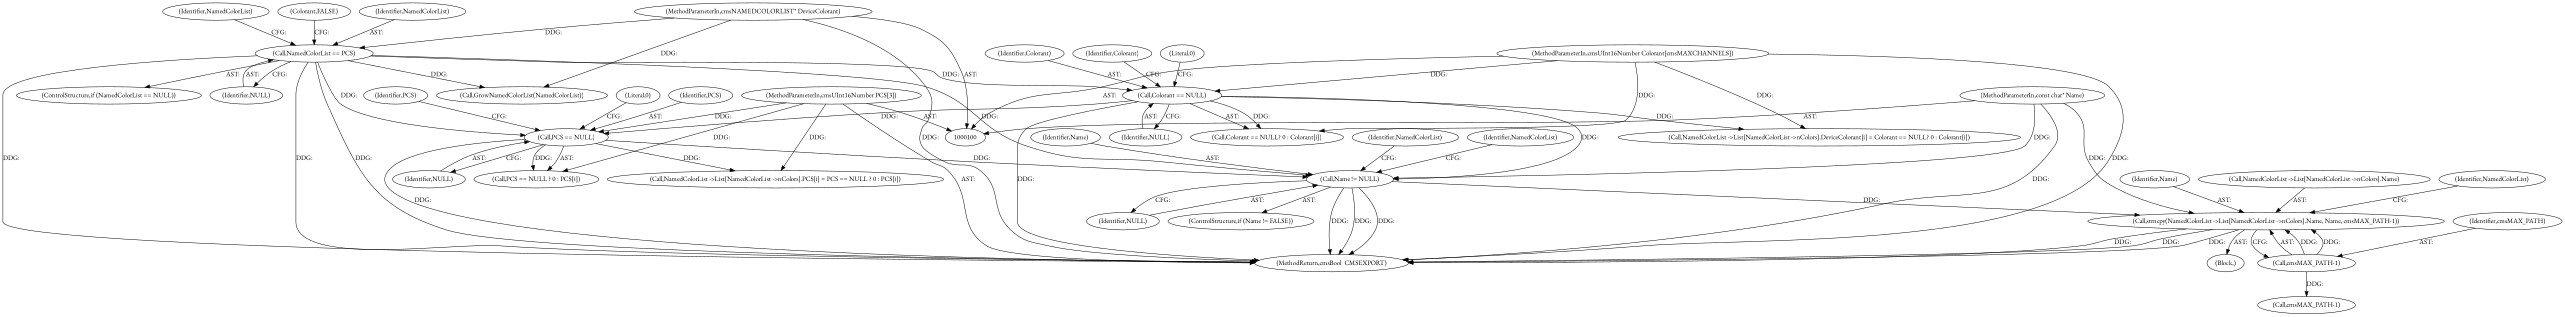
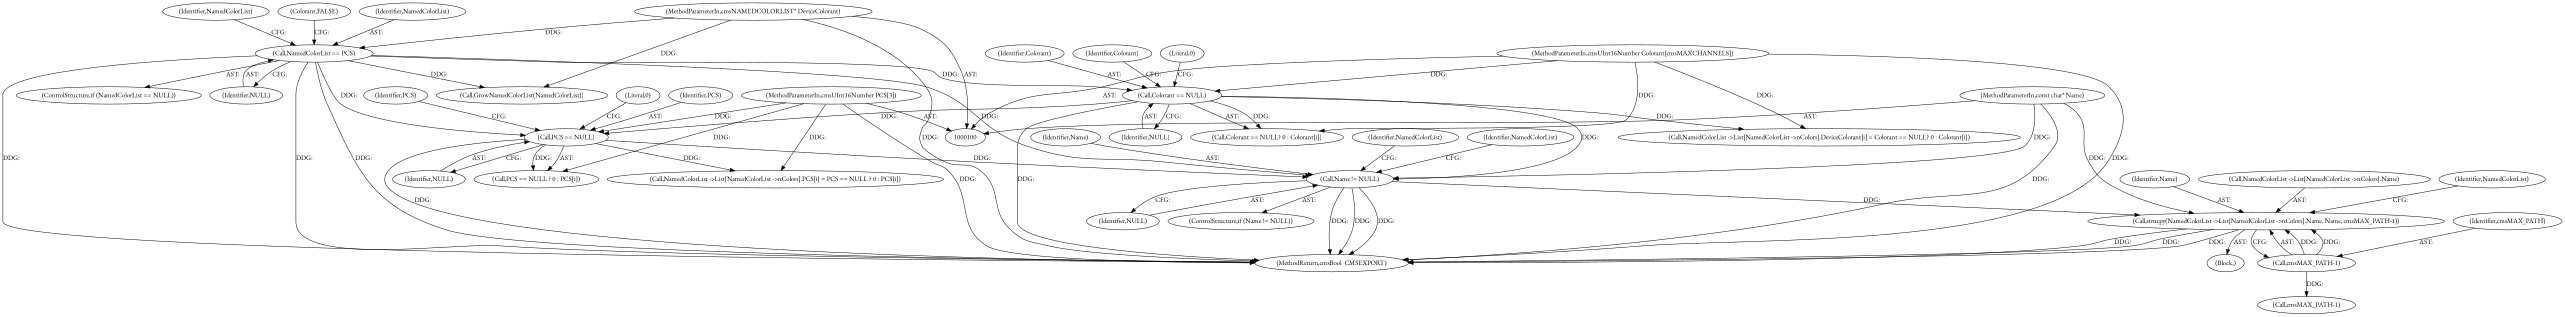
  digraph {
    fontname="EB Garamond"
    node [fontname="EB Garamond"]
    edge [fontname="EB Garamond"]
    n1 [label="(Call,strncpy(NamedColorList ->List[NamedColorList ->nColors].Name, Name, cmsMAX_PATH-1))"]
    n2 [label="(Call,cmsMAX_PATH-1)"]
    n3 [label="(MethodReturn,cmsBool  CMSEXPORT)"]
    n4 [label="(Block,)"]
    n5 [label="(Call,cmsMAX_PATH-1)"]
    n6 [label="(Call,Name != NULL)"]
    n7 [label="(Identifier,NULL)"]
-   n8 [label="(ControlStructure,if (Name != FALSE))"]
+   n8 [label="(ControlStructure,if (Name != NULL))"]
    n9 [label="(MethodParameterIn,const char* Name)"]
    1000100
    n11 [label="(Call,PCS == NULL)"]
    n12 [label="(Call,NamedColorList ->List[NamedColorList ->nColors].PCS[i] = PCS == NULL ? 0 : PCS[i])"]
    n13 [label="(Identifier,NULL)"]
    n14 [label="(Call,PCS == NULL ? 0 : PCS[i])"]
    n15 [label="(MethodParameterIn,cmsUInt16Number PCS[3])"]
    n16 [label="(Call,NamedColorList == PCS)"]
    n17 [label="(Call,Colorant == NULL)"]
    n18 [label="(Identifier,NULL)"]
    n19 [label="(ControlStructure,if (NamedColorList == NULL))"]
    n20 [label="(Call,GrowNamedColorList(NamedColorList))"]
    n21 [label="(Call,NamedColorList ->List[NamedColorList ->nColors].DeviceColorant[i] = Colorant == NULL? 0 : Colorant[i])"]
    n22 [label="(Call,Colorant == NULL? 0 : Colorant[i])"]
    n23 [label="(Identifier,NULL)"]
    n24 [label="(MethodParameterIn,cmsNAMEDCOLORLIST* DeviceColorant)"]
    n25 [label="(MethodParameterIn,cmsUInt16Number Colorant[cmsMAXCHANNELS])"]
    n26 [label="(Literal,0)"]
    n27 [label="(Identifier,NamedColorList)"]
    n28 [label="(Identifier,Name)"]
    n29 [label="(Identifier,Colorant)"]
    n30 [label="(Literal,0)"]
    n31 [label="(Identifier,Name)"]
    n32 [label="(Colorant,FALSE)"]
    n33 [label="(Identifier,NamedColorList)"]
    n34 [label="(Identifier,PCS)"]
    n35 [label="(Identifier,cmsMAX_PATH)"]
    n36 [label="(Call,NamedColorList ->List[NamedColorList ->nColors].Name)"]
    n37 [label="(Identifier,NamedColorList)"]
    n38 [label="(Identifier,NamedColorList)"]
    n39 [label="(Identifier,PCS)"]
    n40 [label="(Identifier,Colorant)"]
    n41 [label="(Identifier,NamedColorList)"]
    n1 -> n2 [label="CFG: "]
    n1 -> n3 [label="DDG: "]
    n1 -> n3 [label="DDG: "]
    n1 -> n3 [label="DDG: "]
    n1 -> n4 [label="AST: "]
    n2 -> n1 [label="AST: "]
    n2 -> n1 [label="DDG: "]
    n2 -> n1 [label="DDG: "]
    n2 -> n5 [label="DDG: "]
    n6 -> n1 [label="DDG: "]
    n6 -> n3 [label="DDG: "]
    n6 -> n3 [label="DDG: "]
    n6 -> n3 [label="DDG: "]
    n6 -> n7 [label="CFG: "]
    n6 -> n8 [label="AST: "]
    n7 -> n6 [label="AST: "]
    n9 -> n1 [label="DDG: "]
    n9 -> n3 [label="DDG: "]
    n9 -> n6 [label="DDG: "]
    n9 -> 1000100 [label="AST: "]
    n11 -> n3 [label="DDG: "]
    n11 -> n6 [label="DDG: "]
    n11 -> n12 [label="DDG: "]
    n11 -> n13 [label="CFG: "]
    n11 -> n14 [label="AST: "]
    n11 -> n14 [label="DDG: "]
    n13 -> n11 [label="AST: "]
-   n15 -> n3 [label="AST: "]
+   n15 -> n3 [label="DDG: "]
    n15 -> 1000100 [label="AST: "]
    n15 -> n11 [label="DDG: "]
    n15 -> n12 [label="DDG: "]
    n15 -> n14 [label="DDG: "]
    n16 -> n3 [label="DDG: "]
    n16 -> n3 [label="DDG: "]
    n16 -> n3 [label="DDG: "]
    n16 -> n6 [label="DDG: "]
    n16 -> n11 [label="DDG: "]
    n16 -> n17 [label="DDG: "]
    n16 -> n18 [label="CFG: "]
    n16 -> n19 [label="AST: "]
    n16 -> n20 [label="DDG: "]
    n17 -> n3 [label="DDG: "]
    n17 -> n6 [label="DDG: "]
    n17 -> n11 [label="DDG: "]
    n17 -> n21 [label="DDG: "]
    n17 -> n22 [label="AST: "]
    n17 -> n22 [label="DDG: "]
    n17 -> n23 [label="CFG: "]
    n18 -> n16 [label="AST: "]
    n23 -> n17 [label="AST: "]
    n24 -> n3 [label="DDG: "]
    n24 -> 1000100 [label="AST: "]
    n24 -> n16 [label="DDG: "]
    n24 -> n20 [label="DDG: "]
    n25 -> n3 [label="DDG: "]
    n25 -> 1000100 [label="AST: "]
    n25 -> n17 [label="DDG: "]
    n25 -> n21 [label="DDG: "]
    n25 -> n22 [label="DDG: "]
    n26 -> n17 [label="CFG: "]
    n27 -> n16 [label="CFG: "]
    n28 -> n1 [label="AST: "]
    n29 -> n17 [label="AST: "]
    n30 -> n11 [label="CFG: "]
    n31 -> n6 [label="AST: "]
    n32 -> n16 [label="CFG: "]
    n33 -> n6 [label="CFG: "]
    n34 -> n11 [label="AST: "]
    n35 -> n2 [label="AST: "]
    n36 -> n1 [label="AST: "]
    n37 -> n6 [label="CFG: "]
    n38 -> n1 [label="CFG: "]
    n39 -> n11 [label="CFG: "]
    n40 -> n17 [label="CFG: "]
    n41 -> n16 [label="AST: "]
  }
